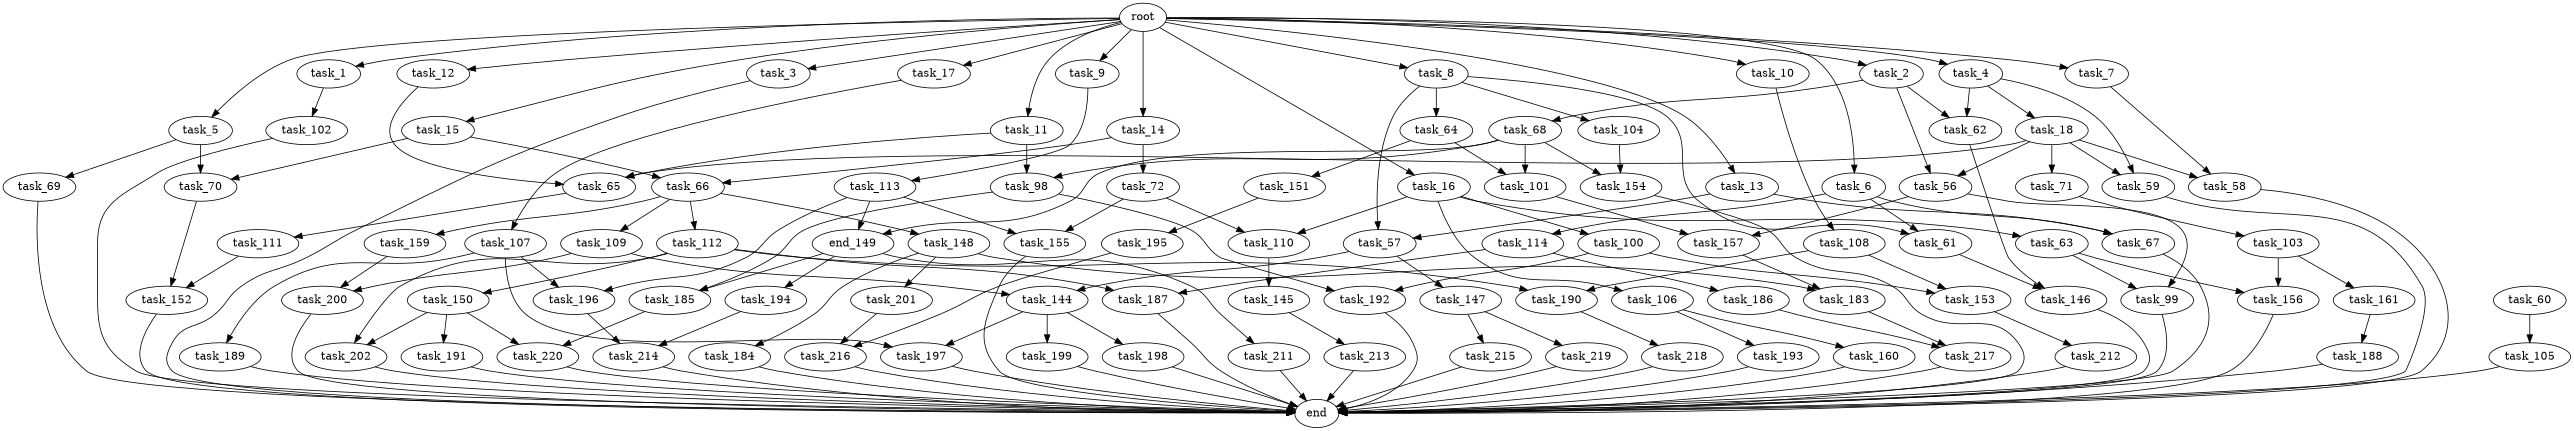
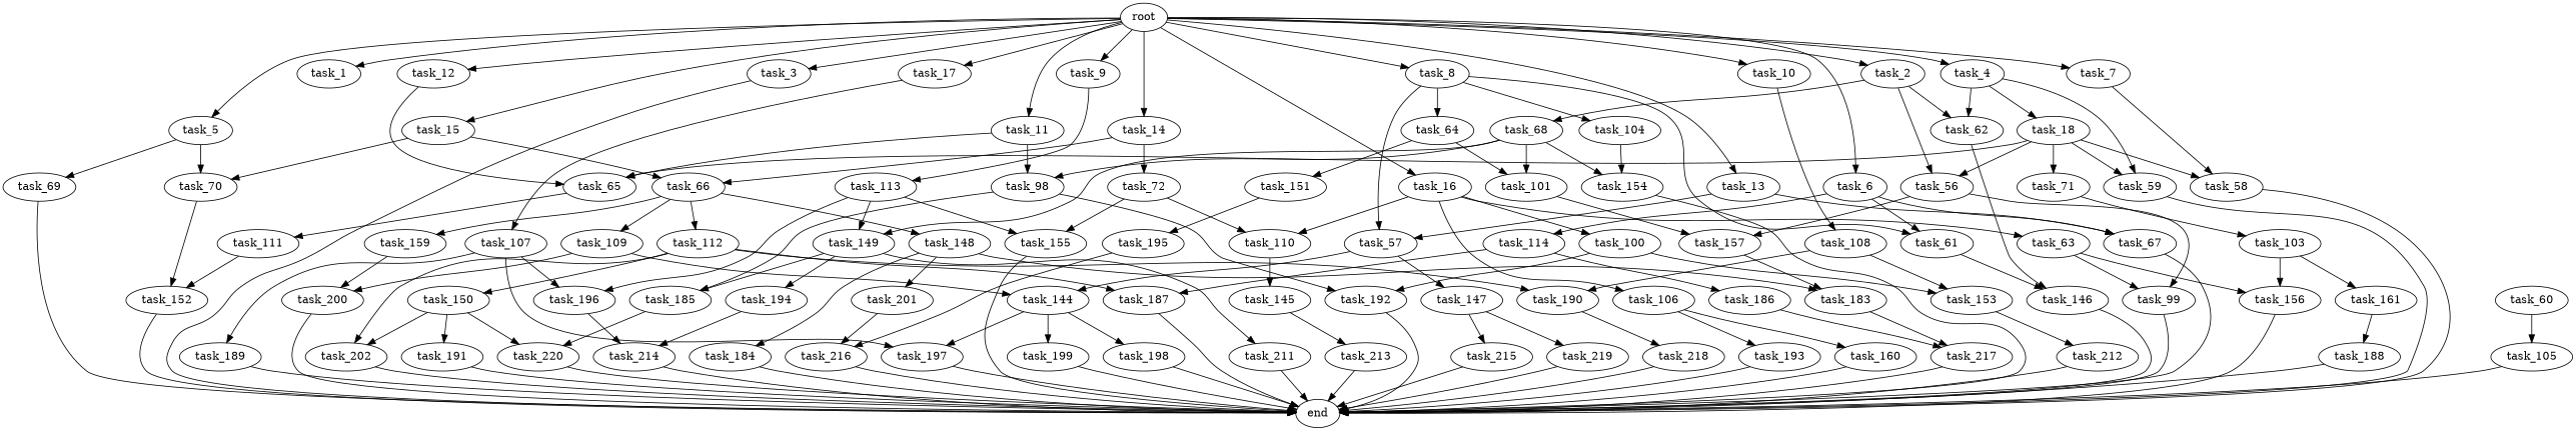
  digraph {
    task_67
    end
    task_193
    task_12
    task_65
    task_111
    task_201
    task_216
    task_5
    task_69
    task_70
    task_152
    task_217
    task_63
    task_156
    task_99
    task_196
    task_214
    task_17
    task_107
    task_197
    task_189
    task_2
    task_56
    task_62
    task_68
    task_157
    task_146
    task_98
    task_101
    task_154
-   task_149 [label=end_149]
+   task_149
    task_202
    task_60
    task_105
-   task_102
    task_15
    task_66
    task_109
    task_148
    task_159
    task_112
    task_58
    task_11
    task_185
    task_192
    task_150
    task_191
    task_220
    task_151
    task_195
    task_200
    task_144
    task_198
    task_199
    task_64
    task_104
    root
    task_8
    task_1
    task_3
    task_9
    task_4
    task_16
    task_7
    task_6
    task_13
    task_10
    task_14
    task_61
    task_57
    task_18
    task_71
    task_59
    task_113
    task_110
    task_106
    task_100
    task_114
    task_108
    task_72
    task_155
    task_145
    task_147
    task_215
    task_219
    task_103
    task_161
    task_190
    task_218
    task_187
    task_186
    task_188
    task_194
    task_160
    task_183
    task_184
    task_213
    task_212
    task_153
    task_211
    task_67 -> end
    task_193 -> end
    task_12 -> task_65
    task_65 -> task_111
    task_111 -> task_152
    task_201 -> task_216
    task_216 -> end
    task_5 -> task_69
    task_5 -> task_70
    task_69 -> end
    task_70 -> task_152
    task_152 -> end
    task_217 -> end
    task_63 -> task_156
    task_63 -> task_99
    task_156 -> end
    task_99 -> end
    task_196 -> task_214
    task_214 -> end
    task_17 -> task_107
    task_107 -> task_196
    task_107 -> task_197
    task_107 -> task_189
    task_197 -> end
    task_189 -> end
    task_2 -> task_56
    task_2 -> task_62
    task_2 -> task_68
    task_56 -> task_99
    task_56 -> task_157
    task_62 -> task_146
    task_68 -> task_98
    task_68 -> task_101
    task_68 -> task_154
    task_68 -> task_149
    task_157 -> task_183
    task_146 -> end
    task_98 -> task_185
    task_98 -> task_192
    task_101 -> task_157
    task_154 -> end
    task_149 -> task_185
    task_149 -> task_194
    task_149 -> task_211
    task_202 -> end
    task_60 -> task_105
    task_105 -> end
-   task_102 -> end
    task_15 -> task_70
    task_15 -> task_66
    task_66 -> task_109
    task_66 -> task_148
    task_66 -> task_159
    task_66 -> task_112
    task_109 -> task_200
    task_109 -> task_144
    task_148 -> task_201
    task_148 -> task_183
    task_148 -> task_184
    task_159 -> task_200
    task_112 -> task_202
    task_112 -> task_150
    task_112 -> task_190
    task_112 -> task_187
    task_58 -> end
    task_11 -> task_65
    task_11 -> task_98
    task_185 -> task_220
    task_192 -> end
    task_150 -> task_202
    task_150 -> task_191
    task_150 -> task_220
    task_191 -> end
    task_220 -> end
    task_151 -> task_195
    task_195 -> task_216
    task_200 -> end
    task_144 -> task_197
    task_144 -> task_198
    task_144 -> task_199
    task_198 -> end
    task_199 -> end
    task_64 -> task_101
    task_64 -> task_151
    task_104 -> task_154
    root -> task_12
    root -> task_5
    root -> task_17
    root -> task_2
    root -> task_15
    root -> task_11
    root -> task_8
    root -> task_1
    root -> task_3
    root -> task_9
    root -> task_4
    root -> task_16
    root -> task_7
    root -> task_6
    root -> task_13
    root -> task_10
    root -> task_14
    task_8 -> task_64
    task_8 -> task_104
    task_8 -> task_61
    task_8 -> task_57
-   task_1 -> task_102
    task_3 -> end
    task_9 -> task_113
    task_4 -> task_62
    task_4 -> task_18
    task_4 -> task_59
    task_16 -> task_63
    task_16 -> task_110
    task_16 -> task_106
    task_16 -> task_100
    task_7 -> task_58
    task_6 -> task_67
    task_6 -> task_61
    task_6 -> task_114
    task_13 -> task_67
    task_13 -> task_57
    task_10 -> task_108
    task_14 -> task_66
    task_14 -> task_72
    task_61 -> task_146
    task_57 -> task_144
    task_57 -> task_147
    task_18 -> task_65
    task_18 -> task_56
    task_18 -> task_58
    task_18 -> task_71
    task_18 -> task_59
    task_71 -> task_103
    task_59 -> end
    task_113 -> task_196
    task_113 -> task_149
    task_113 -> task_155
    task_110 -> task_145
    task_106 -> task_193
    task_106 -> task_160
    task_100 -> task_192
    task_100 -> task_153
    task_114 -> task_187
    task_114 -> task_186
    task_108 -> task_190
    task_108 -> task_153
    task_72 -> task_110
    task_72 -> task_155
    task_155 -> end
    task_145 -> task_213
    task_147 -> task_215
    task_147 -> task_219
    task_215 -> end
    task_219 -> end
    task_103 -> task_156
    task_103 -> task_161
    task_161 -> task_188
    task_190 -> task_218
    task_218 -> end
    task_187 -> end
    task_186 -> task_217
    task_188 -> end
    task_194 -> task_214
    task_160 -> end
    task_183 -> task_217
    task_184 -> end
    task_213 -> end
    task_212 -> end
    task_153 -> task_212
    task_211 -> end
  }
